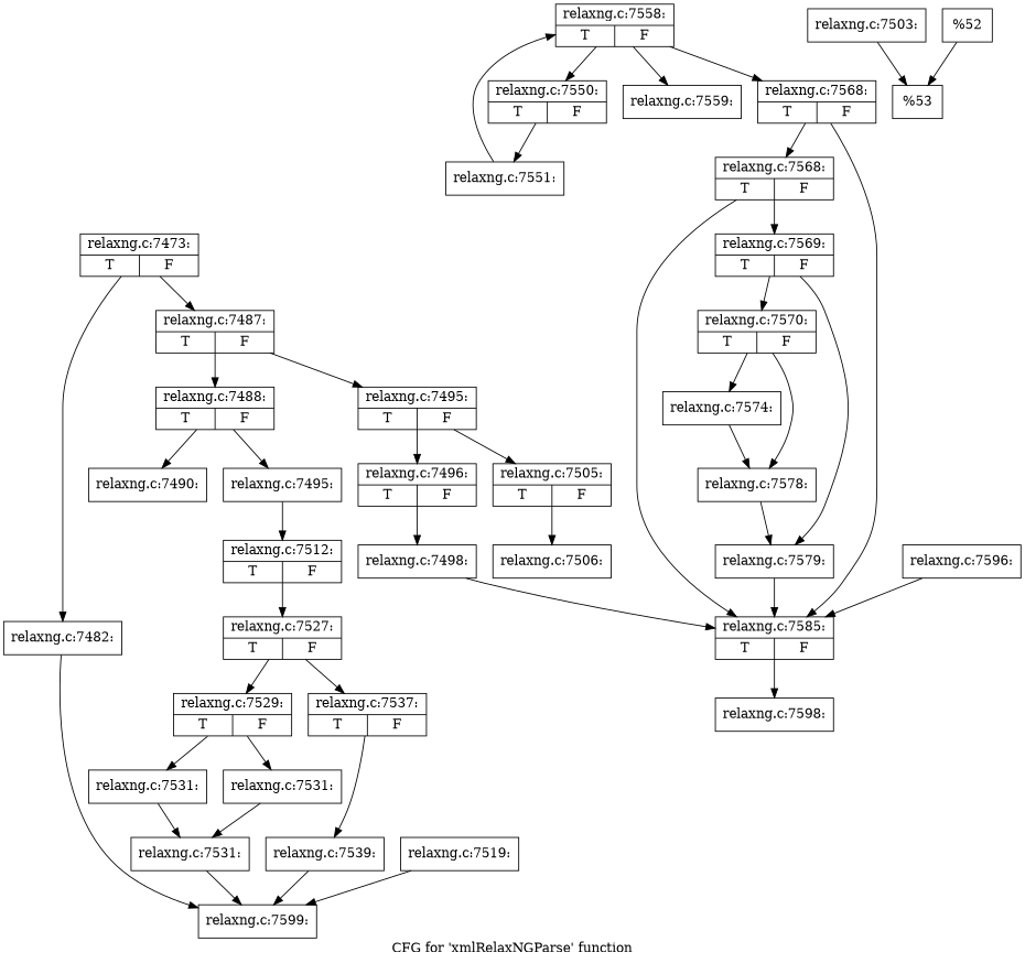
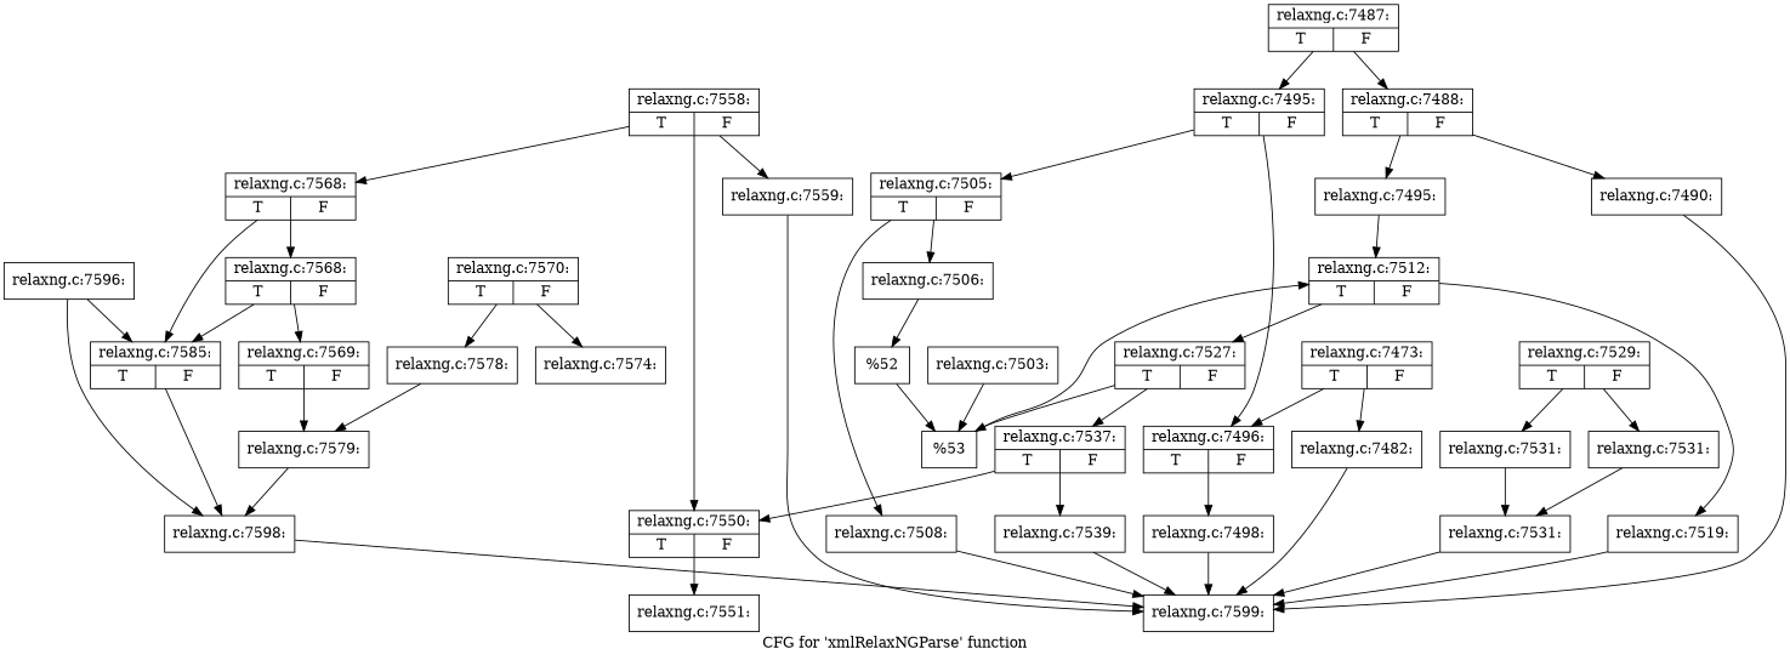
  digraph {
    fontname="DejaVu Serif"
    label="CFG for 'xmlRelaxNGParse' function"
    node [fontname="DejaVu Serif" shape=record]
    edge [fontname="DejaVu Serif"]
    n1 [label="{relaxng.c:7473:|{<s0>T|<s1>F}}"]
    n2 [label="{relaxng.c:7482:}"]
    n3 [label="{relaxng.c:7487:|{<s0>T|<s1>F}}"]
    n4 [label="{relaxng.c:7599:}"]
    n5 [label="{relaxng.c:7488:|{<s0>T|<s1>F}}"]
    n6 [label="{relaxng.c:7495:|{<s0>T|<s1>F}}"]
    n7 [label="{relaxng.c:7490:}"]
    n8 [label="{relaxng.c:7495:}"]
    n9 [label="{relaxng.c:7496:|{<s0>T|<s1>F}}"]
    n10 [label="{relaxng.c:7505:|{<s0>T|<s1>F}}"]
    n11 [label="{relaxng.c:7512:|{<s0>T|<s1>F}}"]
    n12 [label="{relaxng.c:7498:}"]
    n13 [label="{relaxng.c:7506:}"]
+   n14 [label="{relaxng.c:7508:}"]
    n15 [label="{relaxng.c:7519:}"]
    n16 [label="{relaxng.c:7527:|{<s0>T|<s1>F}}"]
    n17 [label="{relaxng.c:7529:|{<s0>T|<s1>F}}"]
    n18 [label="{relaxng.c:7537:|{<s0>T|<s1>F}}"]
    n19 [label="{relaxng.c:7503:}"]
    n20 [label="{%53}"]
    n21 [label="{%52}"]
    n22 [label="{relaxng.c:7531:}"]
    n23 [label="{relaxng.c:7531:}"]
    n24 [label="{relaxng.c:7539:}"]
    n25 [label="{relaxng.c:7550:|{<s0>T|<s1>F}}"]
    n26 [label="{relaxng.c:7531:}"]
    n27 [label="{relaxng.c:7551:}"]
    n28 [label="{relaxng.c:7558:|{<s0>T|<s1>F}}"]
    n29 [label="{relaxng.c:7559:}"]
    n30 [label="{relaxng.c:7568:|{<s0>T|<s1>F}}"]
    n31 [label="{relaxng.c:7568:|{<s0>T|<s1>F}}"]
    n32 [label="{relaxng.c:7585:|{<s0>T|<s1>F}}"]
    n33 [label="{relaxng.c:7569:|{<s0>T|<s1>F}}"]
    n34 [label="{relaxng.c:7598:}"]
    n35 [label="{relaxng.c:7570:|{<s0>T|<s1>F}}"]
    n36 [label="{relaxng.c:7579:}"]
    n37 [label="{relaxng.c:7596:}"]
    n38 [label="{relaxng.c:7574:}"]
    n39 [label="{relaxng.c:7578:}"]
    n1 -> n2
-   n1 -> n3
+   n1 -> n9
    n2 -> n4
    n3 -> n5
    n3 -> n6
    n5 -> n7
    n5 -> n8
    n6 -> n9
    n6 -> n10
+   n7 -> n4
    n8 -> n11
    n9 -> n12
    n10 -> n13
+   n10 -> n14
+   n11 -> n15
    n11 -> n16
-   n12 -> n32
+   n12 -> n4
+   n13 -> n21
+   n14 -> n4
    n15 -> n4
-   n16 -> n17
+   n16 -> n20
    n16 -> n18
    n17 -> n22
    n17 -> n23
    n18 -> n24
+   n18 -> n25
    n19 -> n20
+   n20 -> n11
    n21 -> n20
    n22 -> n26
    n23 -> n26
    n24 -> n4
    n25 -> n27
    n26 -> n4
-   n27 -> n28
    n28 -> n25
    n28 -> n29
    n28 -> n30
+   n29 -> n4
    n30 -> n31
    n30 -> n32
    n31 -> n32
    n31 -> n33
    n32 -> n34
-   n33 -> n35
    n33 -> n36
+   n34 -> n4
    n35 -> n38
    n35 -> n39
-   n36 -> n32
+   n36 -> n34
    n37 -> n32
-   n38 -> n39
+   n37 -> n34
    n39 -> n36
  }
